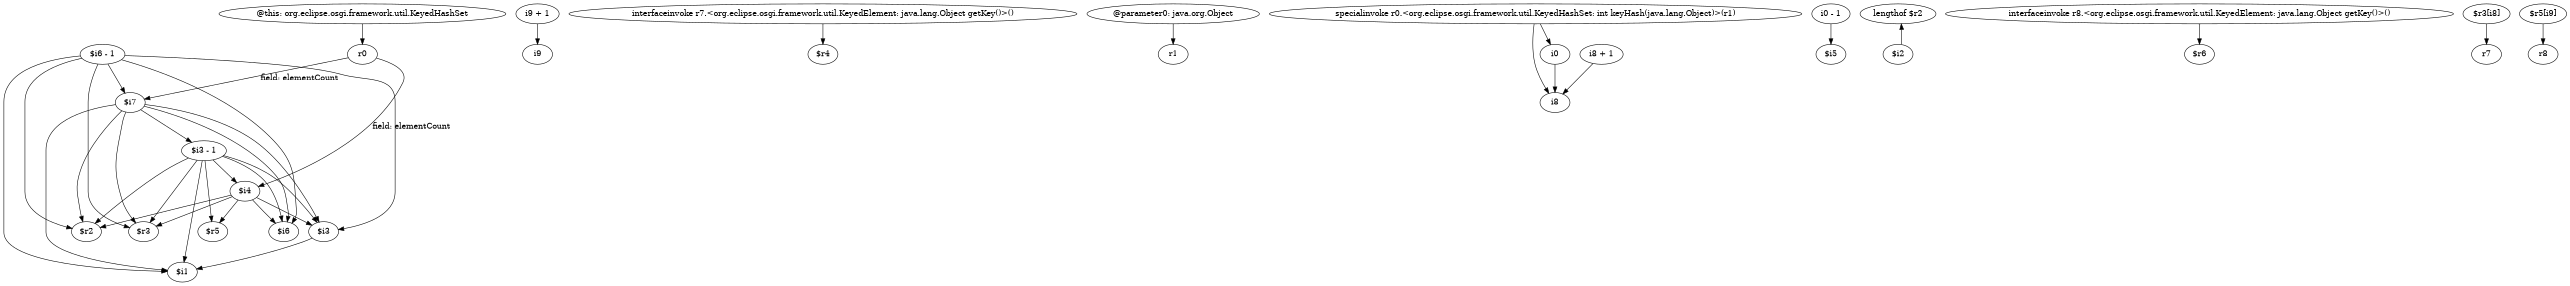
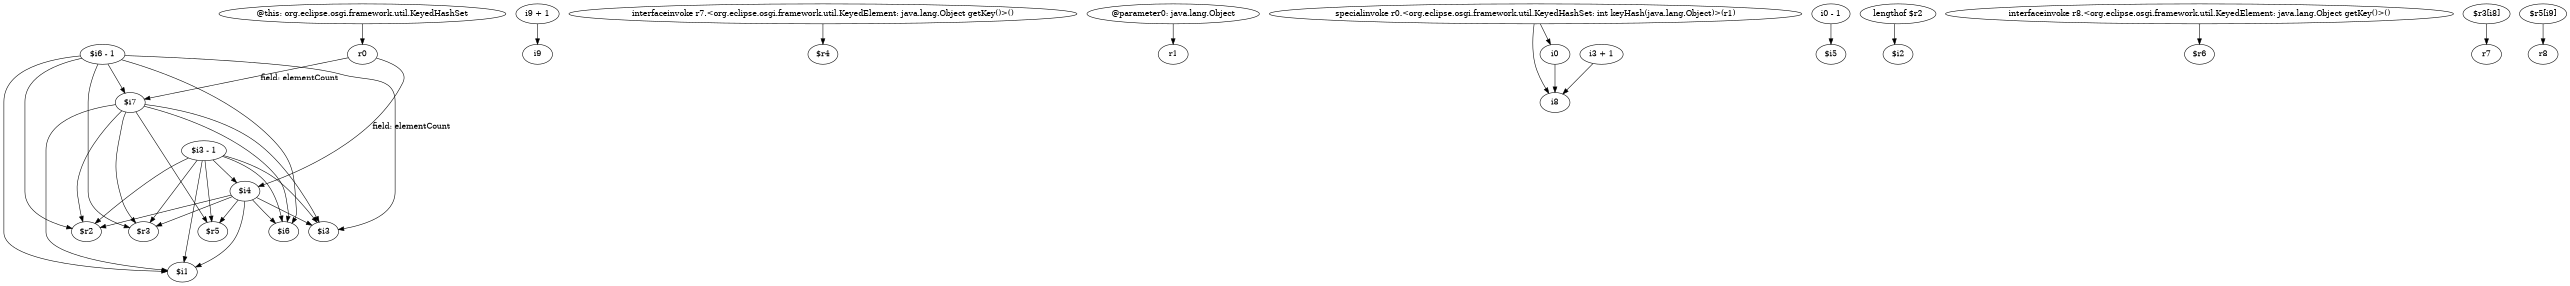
  digraph {
    n1 [label="$i4"]
    n2 [label="$r3"]
    n3 [label="$i3"]
    n4 [label="$r5"]
    n5 [label="$r2"]
    n6 [label="$i1"]
    n7 [label="$i6"]
    n8 [label=i9]
    n9 [label="$i3 - 1"]
    n10 [label="interfaceinvoke r7.<org.eclipse.osgi.framework.util.KeyedElement: java.lang.Object getKey()>()"]
    n11 [label="$r4"]
-   n12 [label="@parameter0: java.org.Object"]
+   n12 [label="@parameter0: java.lang.Object"]
    n13 [label=r1]
    n14 [label="$i7"]
    n15 [label="specialinvoke r0.<org.eclipse.osgi.framework.util.KeyedHashSet: int keyHash(java.lang.Object)>(r1)"]
    n16 [label=i8]
    n17 [label=i0]
-   n18 [label="i8 + 1"]
+   n18 [label="i3 + 1"]
    n19 [label="i0 - 1"]
    n20 [label="$i5"]
    n21 [label="$i6 - 1"]
    n22 [label="@this: org.eclipse.osgi.framework.util.KeyedHashSet"]
    n23 [label=r0]
    n24 [label="lengthof $r2"]
    n25 [label="$i2"]
    n26 [label="interfaceinvoke r8.<org.eclipse.osgi.framework.util.KeyedElement: java.lang.Object getKey()>()"]
    n27 [label="$r6"]
    n28 [label="$r3[i8]"]
    n29 [label=r7]
    n30 [label="$r5[i9]"]
    n31 [label=r8]
    n32 [label="i9 + 1"]
    n1 -> n2
    n1 -> n3
    n1 -> n4
    n1 -> n5
-   n3 -> n6
+   n1 -> n6
    n1 -> n7
    n9 -> n1
    n9 -> n2
    n9 -> n3
    n9 -> n4
    n9 -> n5
    n9 -> n6
    n9 -> n7
    n10 -> n11
    n12 -> n13
    n14 -> n2
    n14 -> n3
-   n14 -> n9
+   n14 -> n4
    n14 -> n5
    n14 -> n6
    n14 -> n7
    n15 -> n16
    n15 -> n17
    n17 -> n16
    n18 -> n16
    n19 -> n20
    n21 -> n2
    n21 -> n3
    n21 -> n5
    n21 -> n6
    n21 -> n7
    n21 -> n14
    n22 -> n23
    n23 -> n1 [label="field: elementCount"]
    n23 -> n14 [label="field: elementCount"]
-   n25 -> n24
+   n24 -> n25
    n26 -> n27
    n28 -> n29
    n30 -> n31
    n32 -> n8
  }
